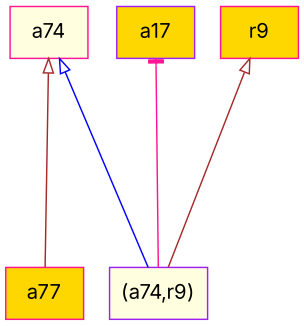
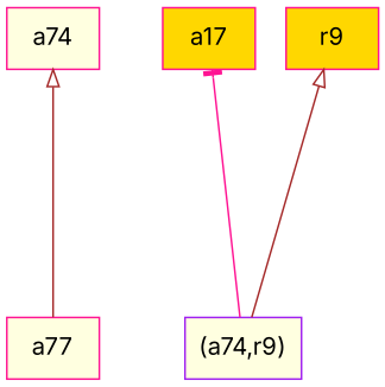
  digraph {
    fontname=Inter
    rankdir=BT
    ranksep=2.0
    node [color=deeppink fillcolor=lightyellow fontname=Inter shape=record style=filled]
    edge [arrowhead=onormal color=brown fontname=Inter]
-   n1 [fillcolor=gold label="{a77}"]
+   n1 [label="{a77}"]
    n2 [label="{a74}"]
-   n3 [color=purple fillcolor=gold label="{a17}"]
+   n3 [fillcolor=gold label="{a17}"]
    n4 [fillcolor=gold label="{r9}"]
    n5 [color=purple label="{(a74,r9)}"]
    n1 -> n2
-   n5 -> n2 [color=blue]
    n5 -> n3 [arrowhead=tee color=deeppink]
    n5 -> n4
  }
